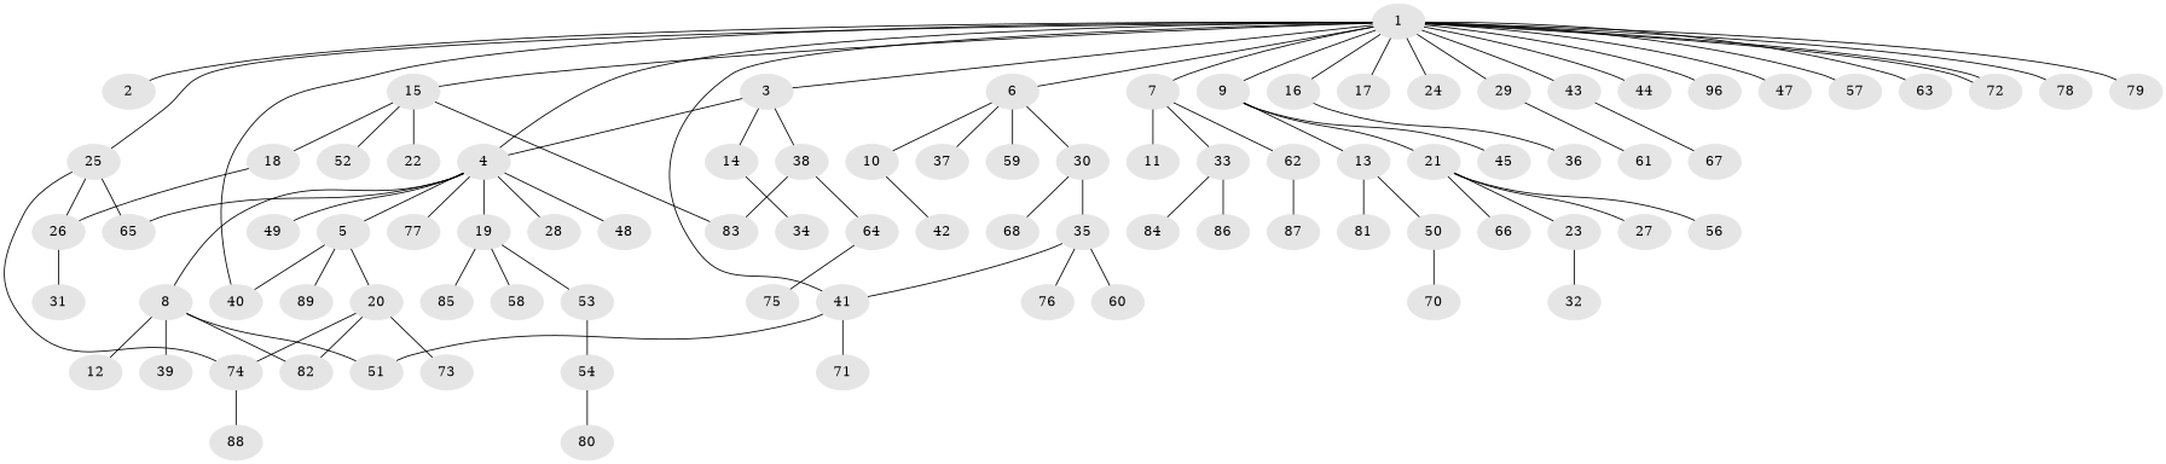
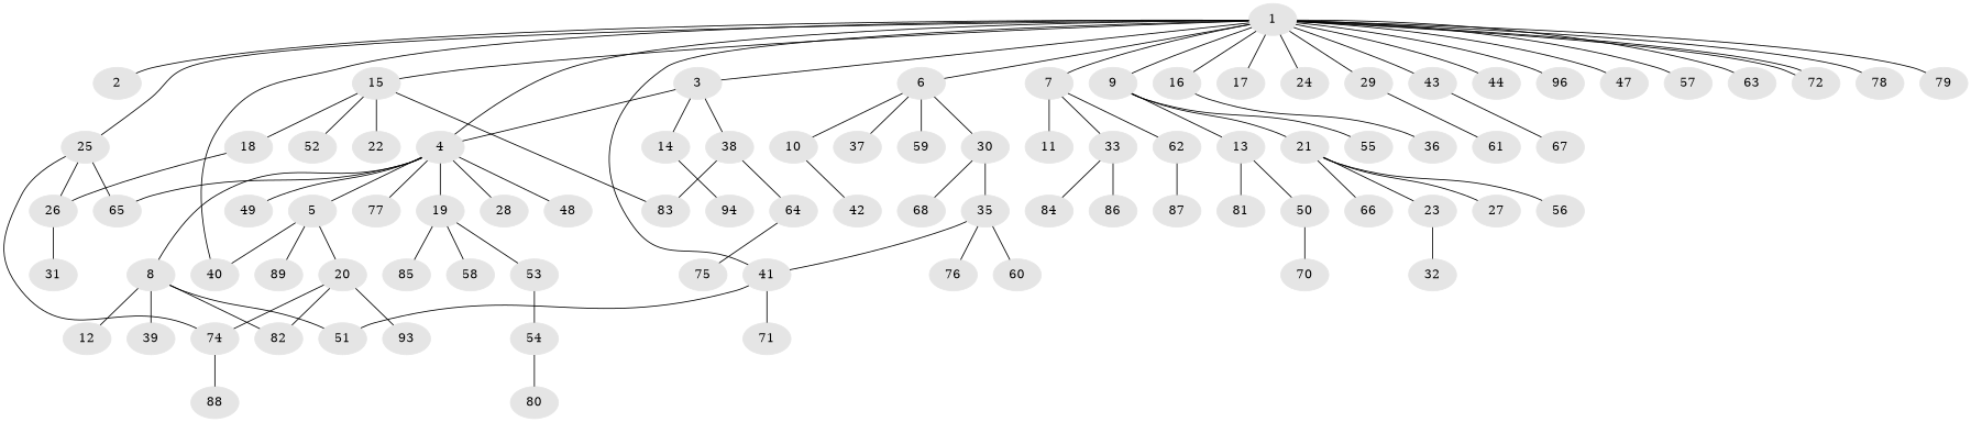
  graph {
    node [color=gray90 style=filled]
    1
    2
    3
    4
    6
    7
    9
    15
    16
    17
    24
    25
    29
    40
    41
    43
    44
    n18 [label=96]
    47
    57
    63
    72
    78
    79
    14
    38
    5
    8
    19
    28
    48
    49
    65
    77
    10
    30
    37
    59
    11
    33
    62
    13
    21
-   45
+   45 [label=55]
    18
    22
    52
    83
    36
    26
    74
    61
    51
    71
    67
-   34
+   34 [label=94]
    64
    20
    n59 [label=89]
    12
    39
    82
    58
    53
    85
-   73
+   73 [label=93]
    42
    35
    68
    84
    86
    87
    50
    81
    23
    27
    56
    66
    70
    31
    54
    88
    32
    60
    76
    75
    80
    1 -- 2
    1 -- 3
    1 -- 4
    1 -- 6
    1 -- 7
    1 -- 9
    1 -- 15
    1 -- 16
    1 -- 17
    1 -- 24
    1 -- 25
    1 -- 29
    1 -- 40
    1 -- 41
    1 -- 43
    1 -- 44
    1 -- n18
    1 -- 47
    1 -- 57
    1 -- 63
    1 -- 72
    1 -- 72
    1 -- 78
    1 -- 79
    3 -- 4
    3 -- 14
    3 -- 38
    4 -- 5
    4 -- 8
    4 -- 19
    4 -- 28
    4 -- 48
    4 -- 49
    4 -- 65
    4 -- 77
    6 -- 10
    6 -- 30
    6 -- 37
    6 -- 59
    7 -- 11
    7 -- 33
    7 -- 62
    9 -- 13
    9 -- 21
    9 -- 45
    15 -- 18
    15 -- 22
    15 -- 52
    15 -- 83
    16 -- 36
    25 -- 65
    25 -- 26
    25 -- 74
    29 -- 61
    41 -- 51
    41 -- 71
    43 -- 67
    14 -- 34
    38 -- 83
    38 -- 64
    5 -- 40
    5 -- 20
    5 -- n59
    8 -- 51
    8 -- 12
    8 -- 39
    8 -- 82
    19 -- 58
    19 -- 53
    19 -- 85
    10 -- 42
    30 -- 35
    30 -- 68
    33 -- 84
    33 -- 86
    62 -- 87
    13 -- 50
    13 -- 81
    21 -- 23
    21 -- 27
    21 -- 56
    21 -- 66
    18 -- 26
    26 -- 31
    74 -- 88
    64 -- 75
    20 -- 74
    20 -- 82
    20 -- 73
    53 -- 54
    35 -- 41
    35 -- 60
    35 -- 76
    50 -- 70
    23 -- 32
    54 -- 80
  }
